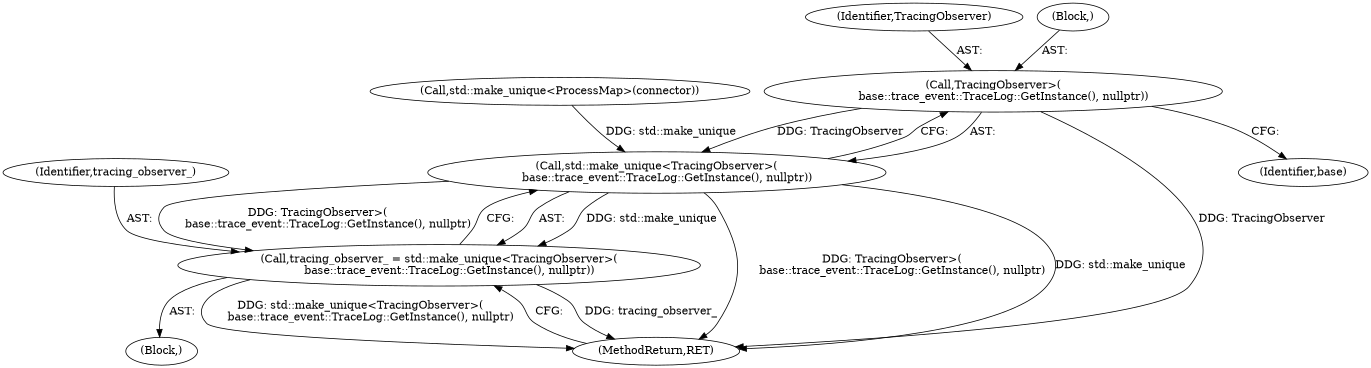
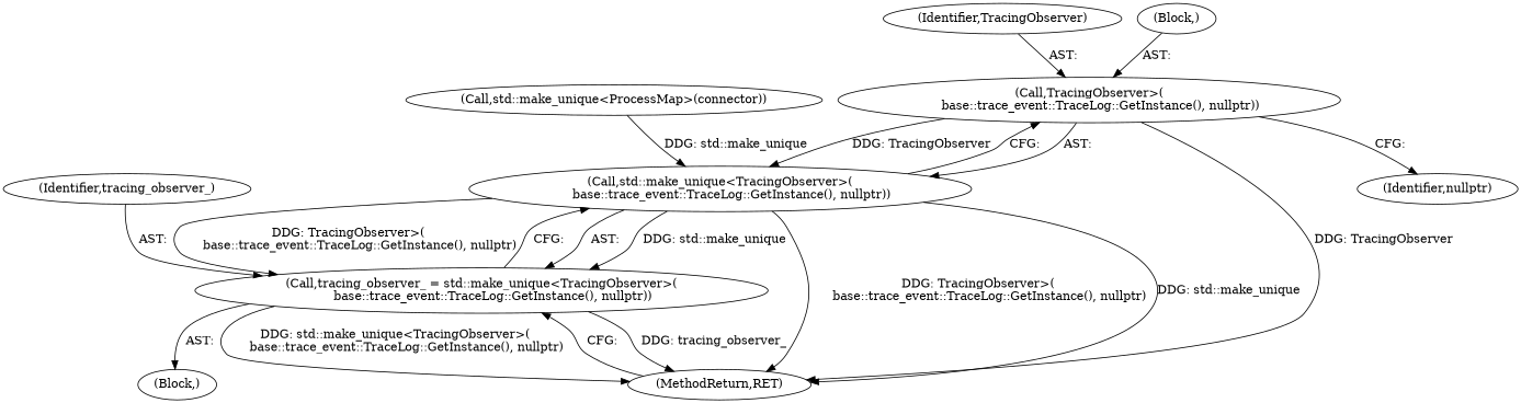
  digraph {
    n1 [label="(Call,TracingObserver>(\n      base::trace_event::TraceLog::GetInstance(), nullptr))"]
    n2 [label="(Call,std::make_unique<TracingObserver>(\n      base::trace_event::TraceLog::GetInstance(), nullptr))"]
    n3 [label="(MethodReturn,RET)"]
-   n4 [label="(Identifier,base)"]
+   n4 [label="(Identifier,nullptr)"]
    n5 [label="(Call,tracing_observer_ = std::make_unique<TracingObserver>(\n      base::trace_event::TraceLog::GetInstance(), nullptr))"]
    n6 [label="(Block,)"]
    n7 [label="(Identifier,TracingObserver)"]
    n8 [label="(Call,std::make_unique<ProcessMap>(connector))"]
    n9 [label="(Identifier,tracing_observer_)"]
    n10 [label="(Block,)"]
    n1 -> n2 [label="AST: "]
    n1 -> n2 [label="DDG: TracingObserver"]
    n1 -> n3 [label="DDG: TracingObserver"]
    n1 -> n4 [label="CFG: "]
    n2 -> n1 [label="CFG: "]
    n2 -> n3 [label="DDG: TracingObserver>(\n      base::trace_event::TraceLog::GetInstance(), nullptr)"]
    n2 -> n3 [label="DDG: std::make_unique"]
    n2 -> n5 [label="AST: "]
    n2 -> n5 [label="DDG: std::make_unique"]
    n2 -> n5 [label="DDG: TracingObserver>(\n      base::trace_event::TraceLog::GetInstance(), nullptr)"]
    n3 -> n5 [label="CFG: "]
    n5 -> n2 [label="CFG: "]
    n5 -> n3 [label="DDG: tracing_observer_"]
    n5 -> n3 [label="DDG: std::make_unique<TracingObserver>(\n      base::trace_event::TraceLog::GetInstance(), nullptr)"]
    n5 -> n6 [label="AST: "]
    n7 -> n1 [label="AST: "]
    n8 -> n2 [label="DDG: std::make_unique"]
    n9 -> n5 [label="AST: "]
    n10 -> n1 [label="AST: "]
  }
